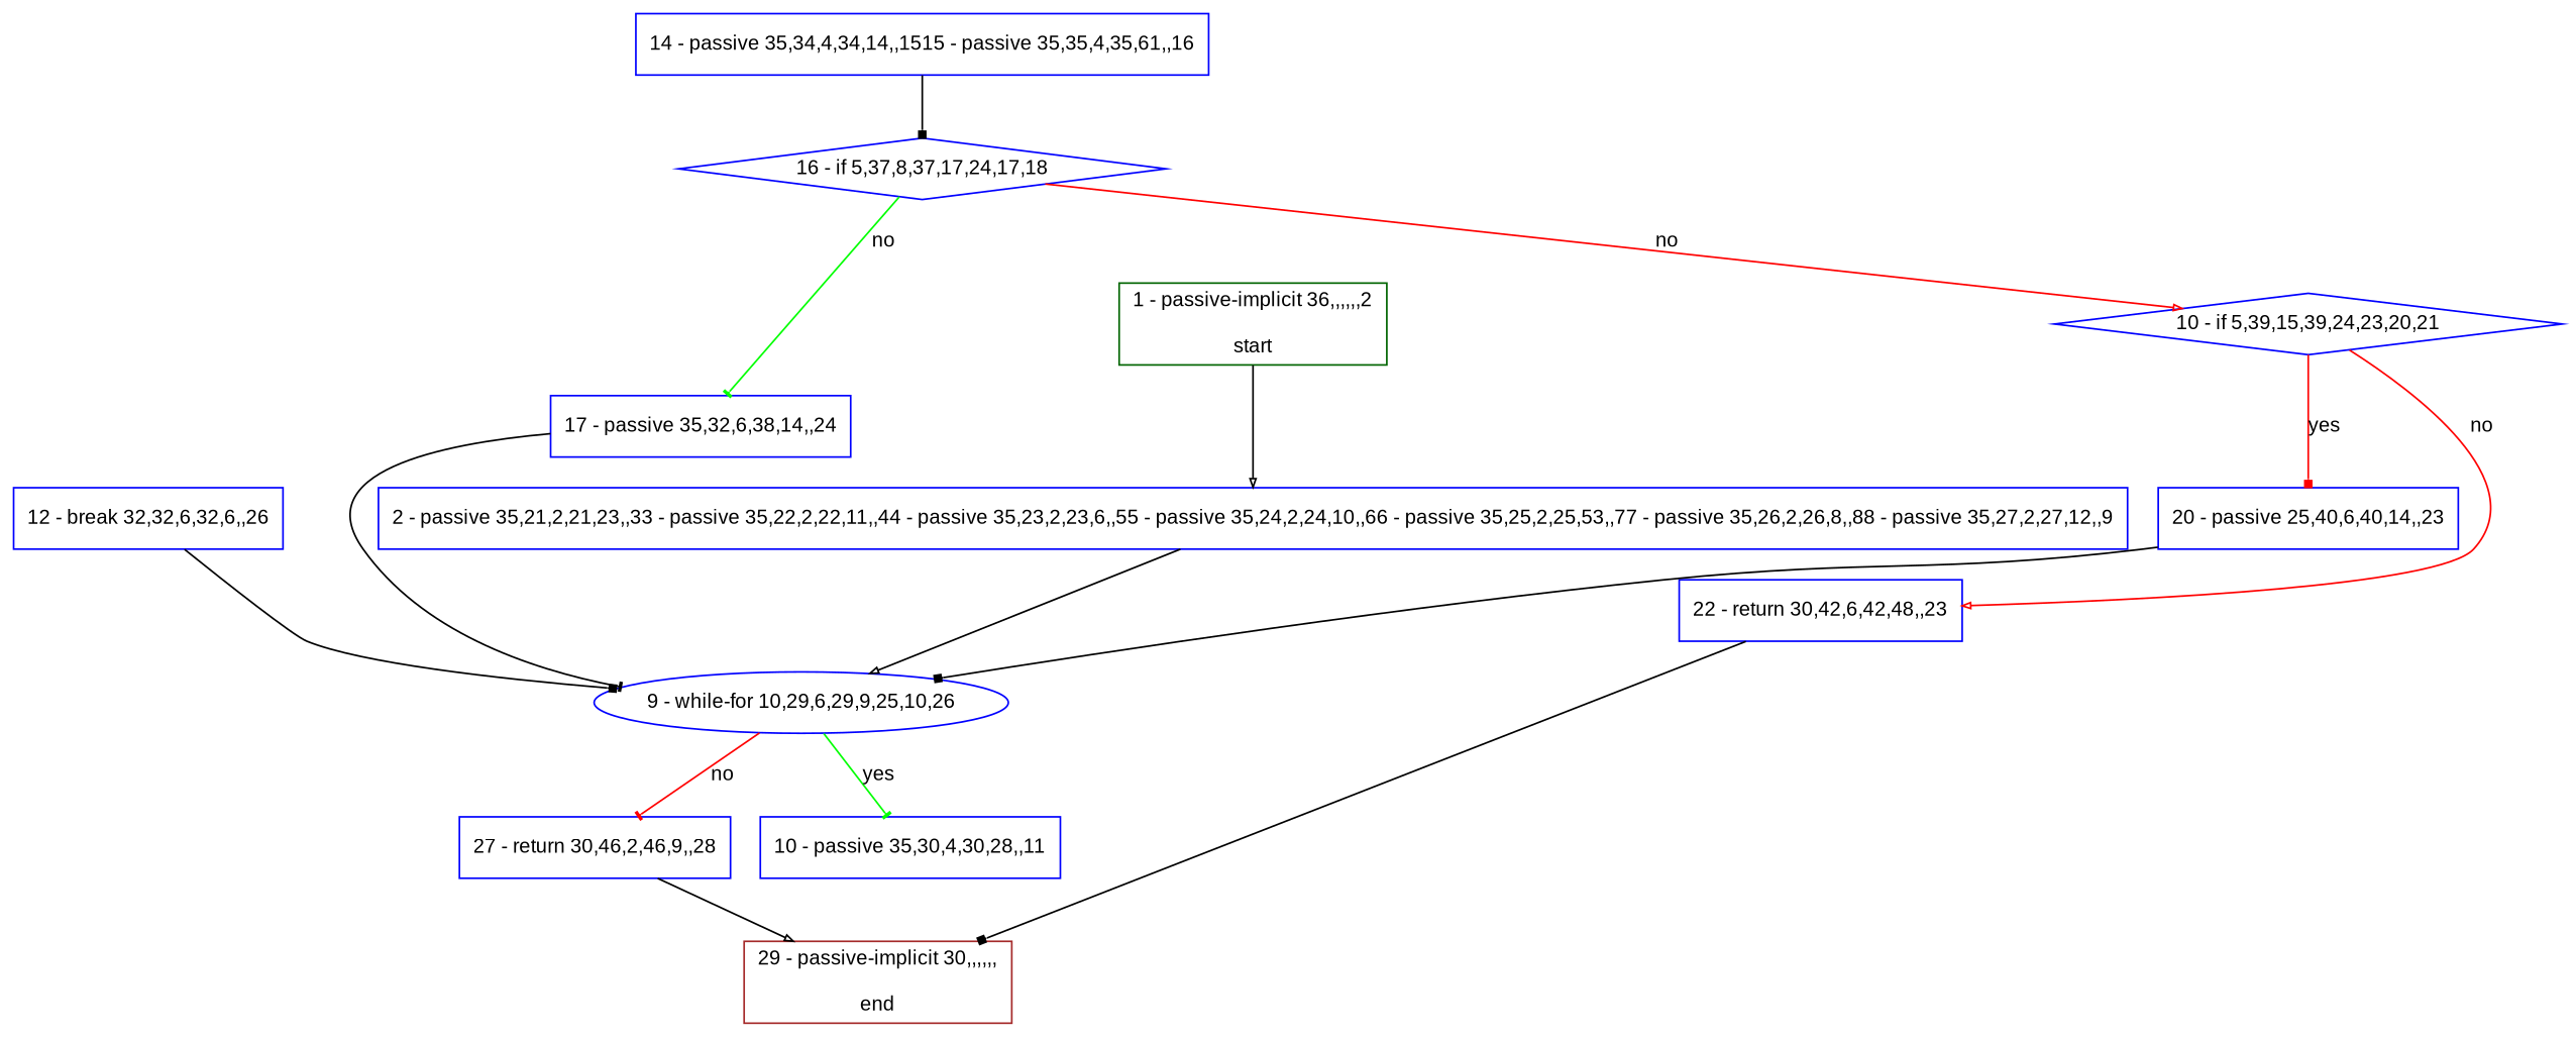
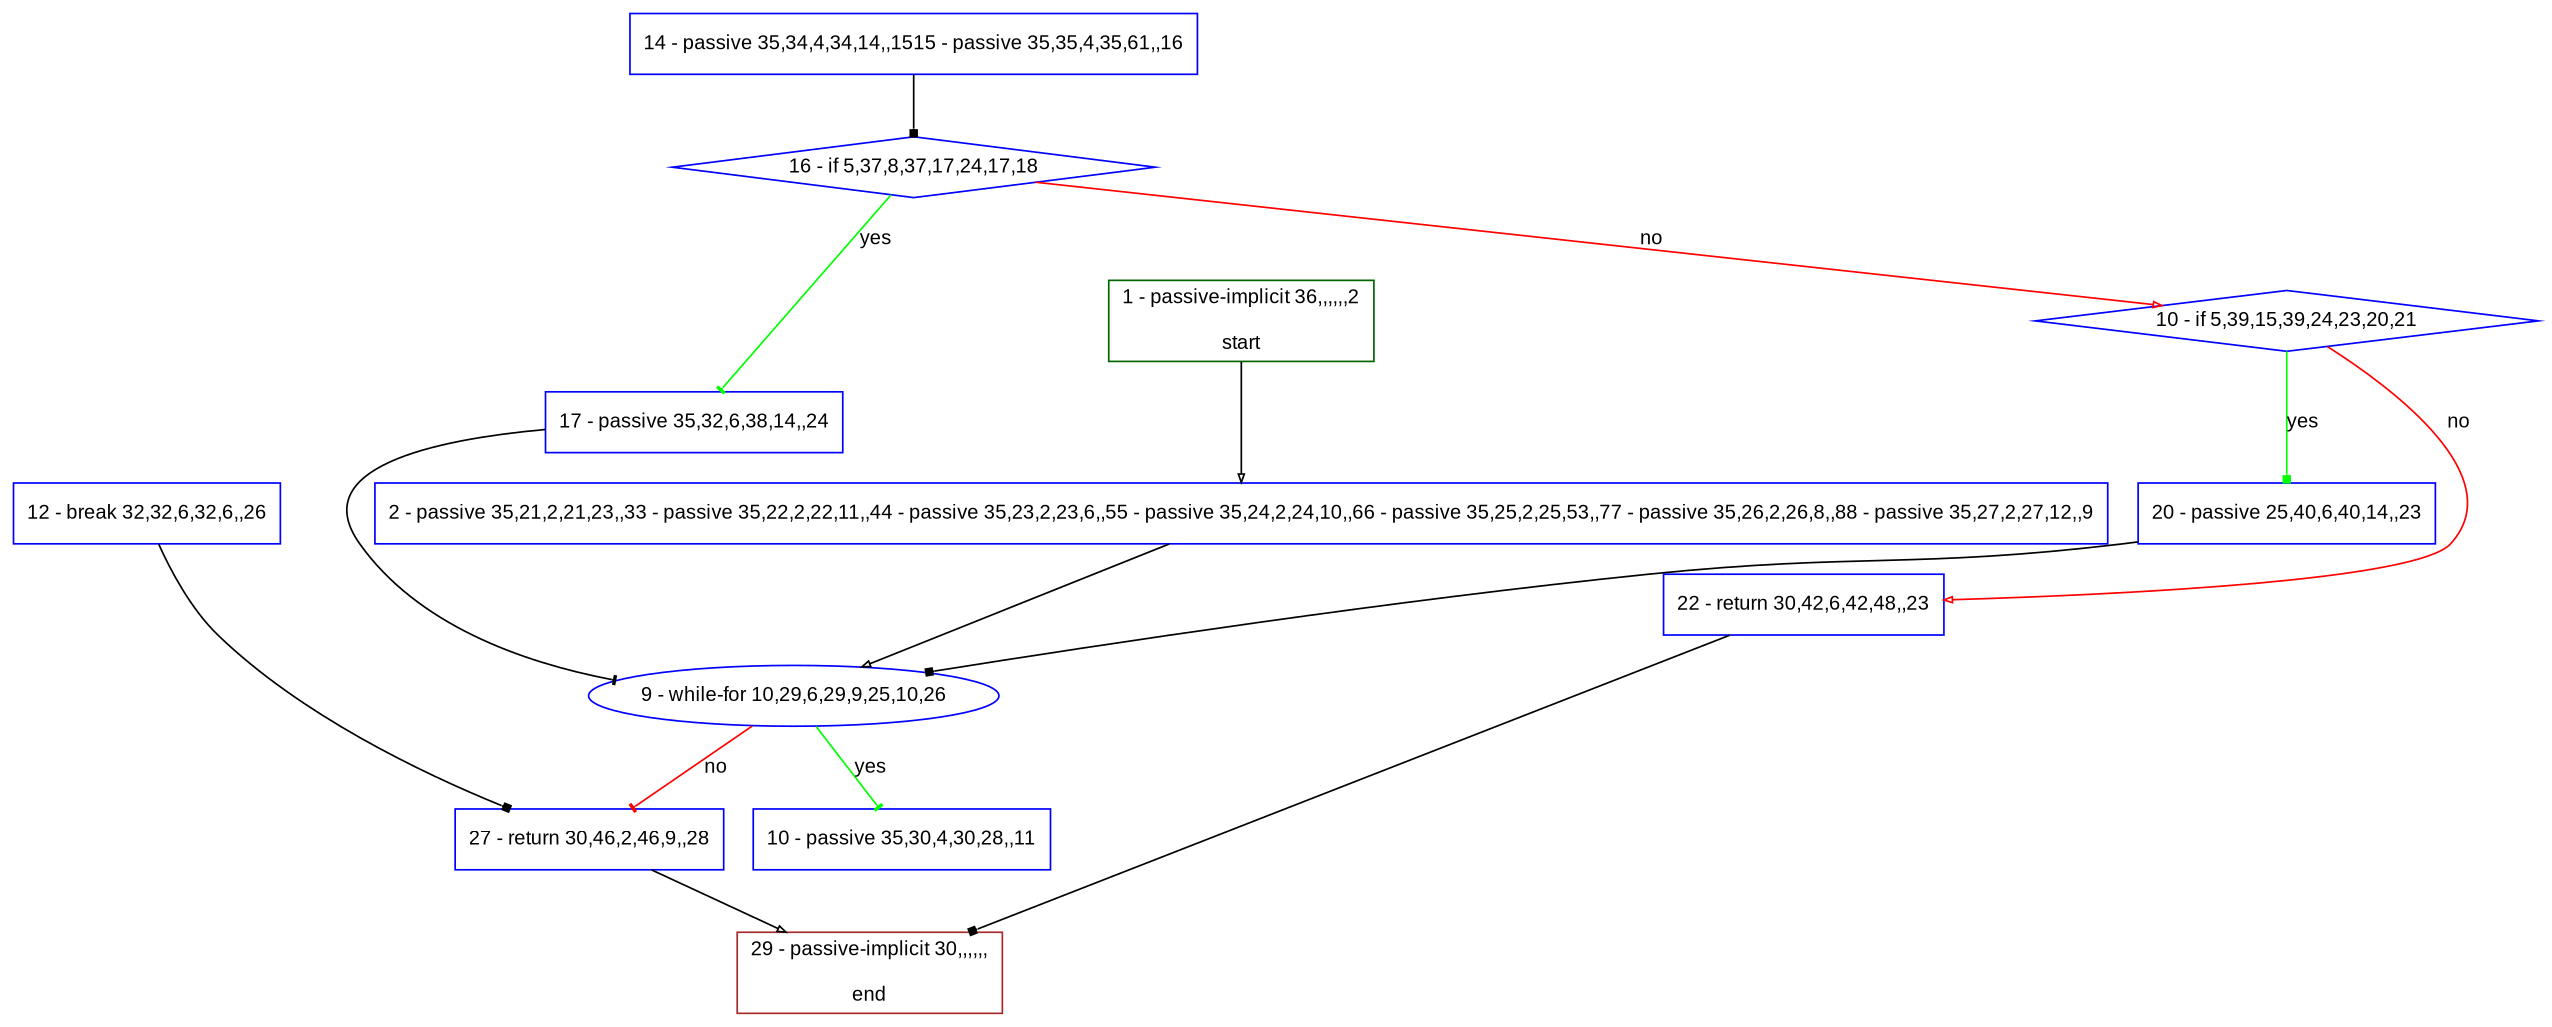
  digraph {
    bgcolor=white
    compound=true
    fillcolor="#FFFFCC"
    fontname=Arial
    fontsize=12
    pack=true
    packmode=clust
    style="rounded,filled"
    node [color="#0000ff" compound=true fillcolor="#ffffff" fixedsize=false fontname=Arial fontsize=12 node_initialized=no shape=box style=filled]
    edge [arrowhead=onormal arrowsize=0.5 arrowtail=none color="#000000" compound=true dir=forward fontcolor=black fontname=Arial fontsize=12]
    n1 [label="2 - passive 35,21,2,21,23,,33 - passive 35,22,2,22,11,,44 - passive 35,23,2,23,6,,55 - passive 35,24,2,24,10,,66 - passive 35,25,2,25,53,,77 - passive 35,26,2,26,8,,88 - passive 35,27,2,27,12,,9"]
    n2 [label="9 - while-for 10,29,6,29,9,25,10,26" shape=oval]
    n3 [label="10 - passive 35,30,4,30,28,,11"]
    n4 [label="27 - return 30,46,2,46,9,,28"]
    n5 [color="#006400" label="1 - passive-implicit 36,,,,,,2\n\nstart"]
    n6 [color="#a52a2a" label="29 - passive-implicit 30,,,,,,\n\nend"]
    n7 [label="12 - break 32,32,6,32,6,,26"]
    n8 [label="14 - passive 35,34,4,34,14,,1515 - passive 35,35,4,35,61,,16"]
    n9 [label="16 - if 5,37,8,37,17,24,17,18" shape=diamond]
    n10 [label="17 - passive 35,32,6,38,14,,24"]
    n11 [label="10 - if 5,39,15,39,24,23,20,21" shape=diamond]
    n12 [label="20 - passive 25,40,6,40,14,,23"]
    n13 [label="22 - return 30,42,6,42,48,,23"]
    n1 -> n2
    n2 -> n3 [arrowhead=tee color="#00ff00" label=yes]
    n2 -> n4 [arrowhead=tee color="#ff0000" label=no]
    n4 -> n6
    n5 -> n1
-   n7 -> n2 [arrowhead=box]
+   n7 -> n4 [arrowhead=box]
    n8 -> n9 [arrowhead=box]
-   n9 -> n10 [arrowhead=tee color="#00ff00" label=no]
+   n9 -> n10 [arrowhead=tee color="#00ff00" label=yes]
    n9 -> n11 [color="#ff0000" label=no]
    n10 -> n2 [arrowhead=tee]
-   n11 -> n12 [arrowhead=box color="#ff0000" label=yes]
+   n11 -> n12 [arrowhead=box color="#00ff00" label=yes]
    n11 -> n13 [color="#ff0000" label=no]
    n12 -> n2 [arrowhead=box]
    n13 -> n6 [arrowhead=box]
  }
